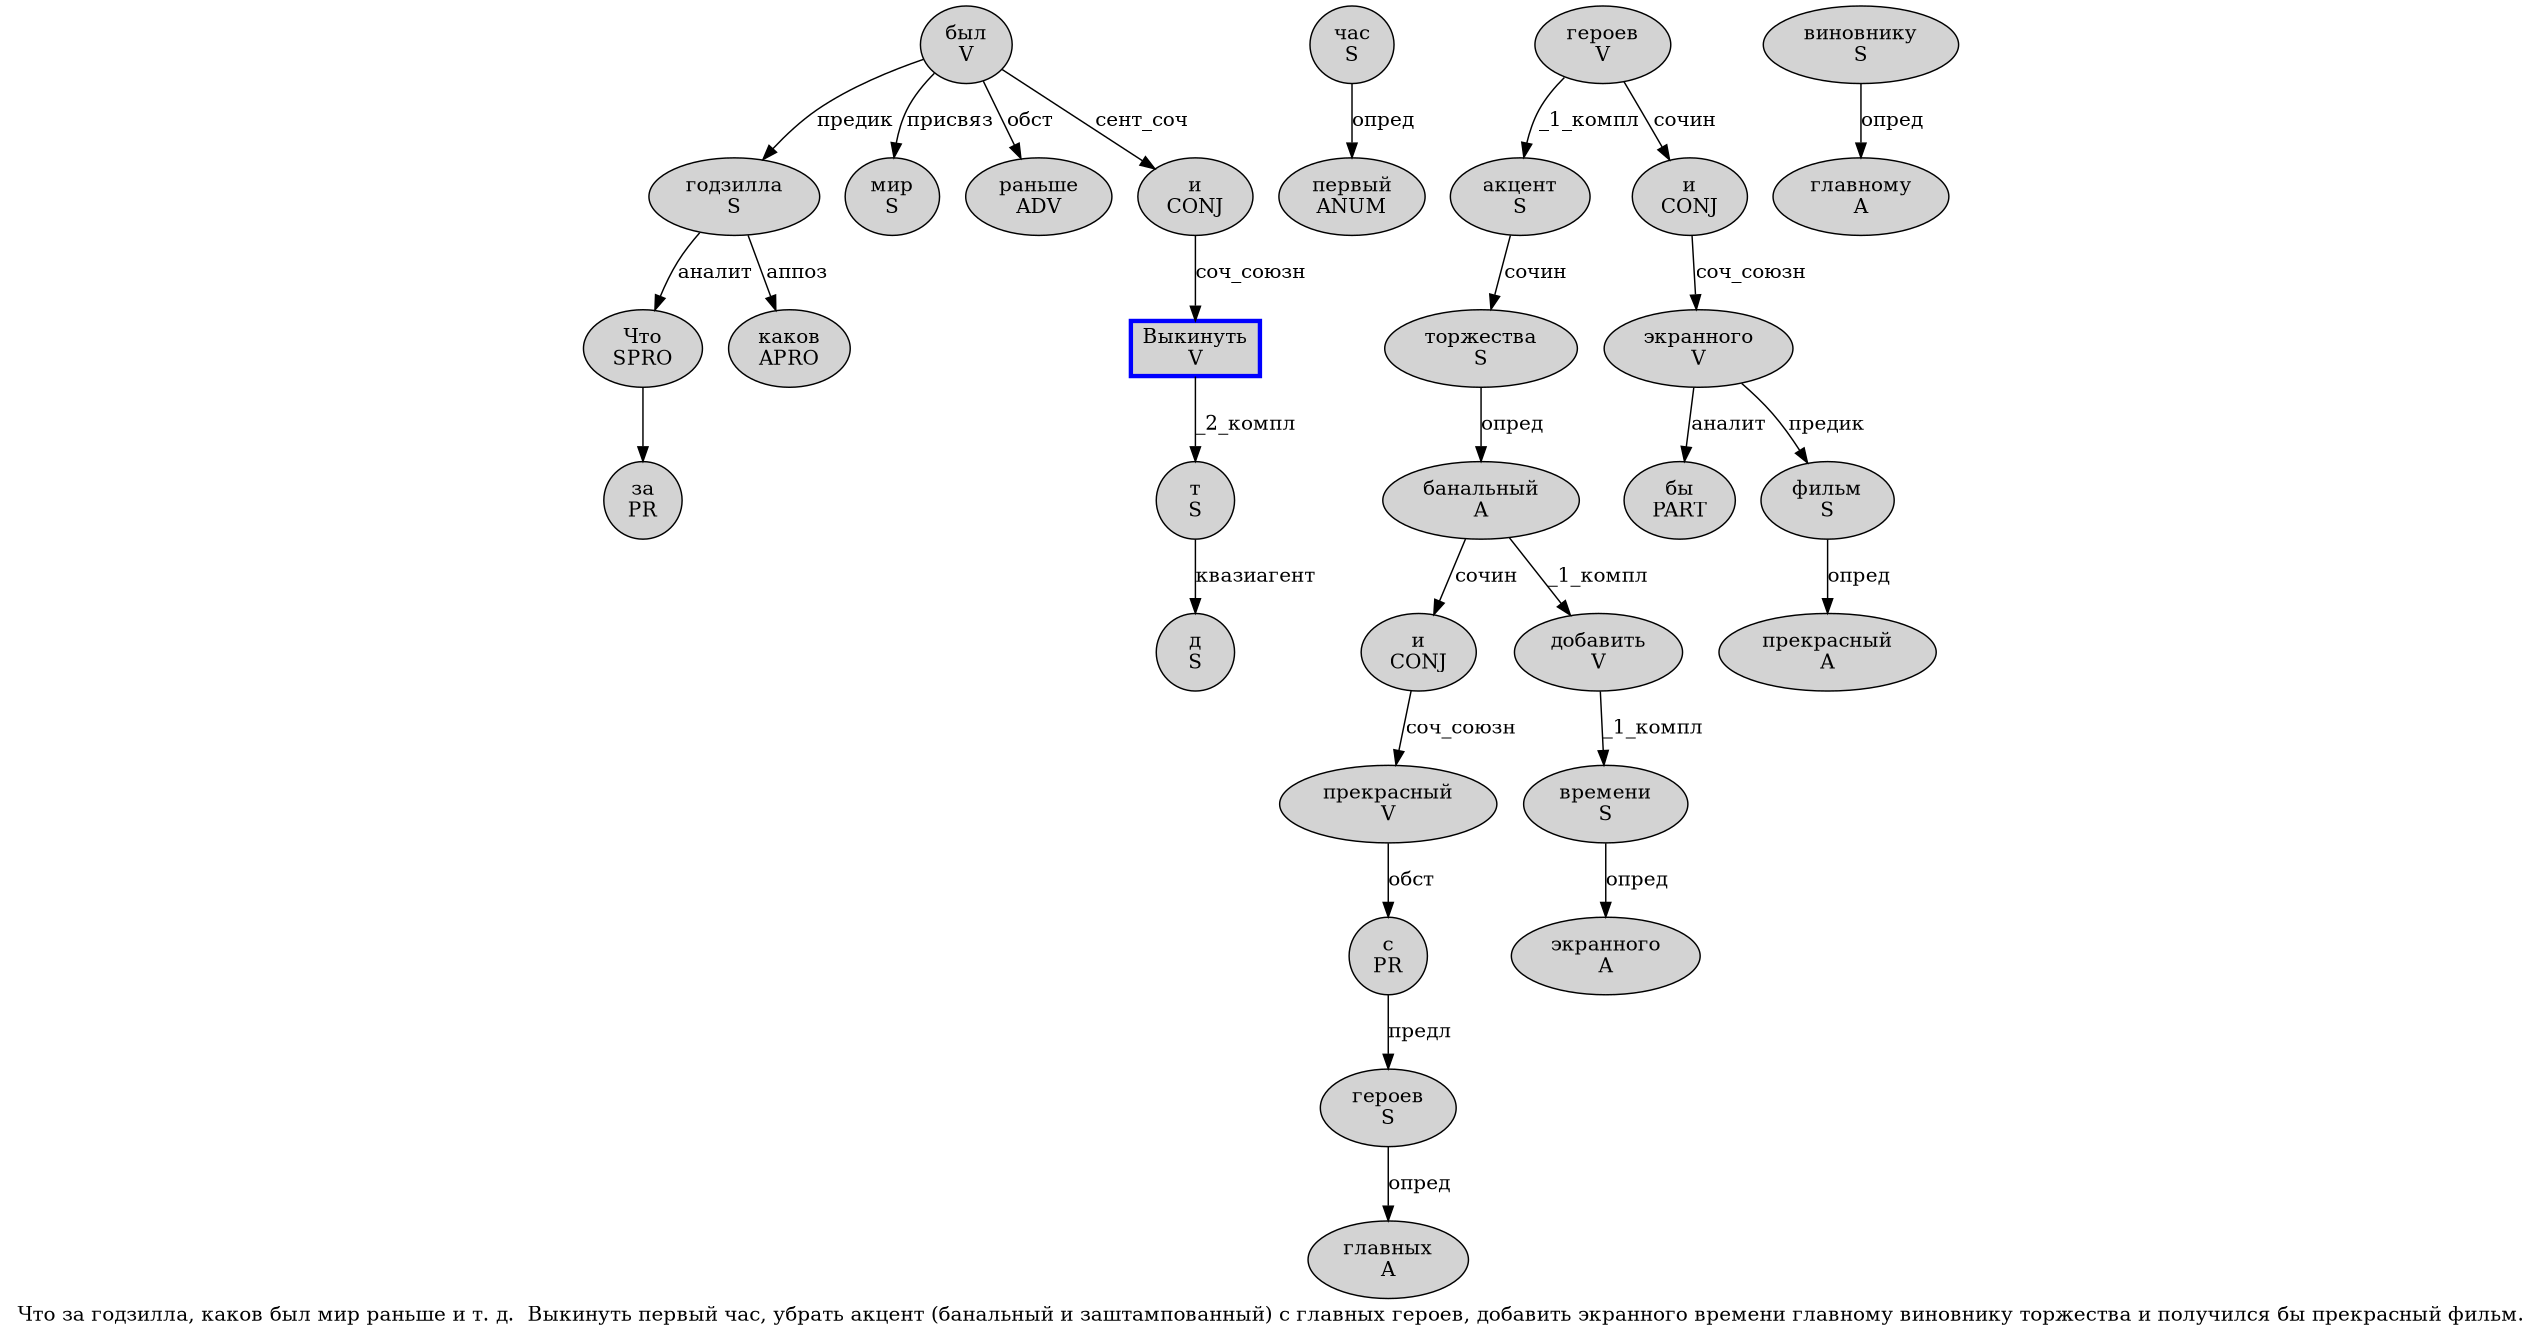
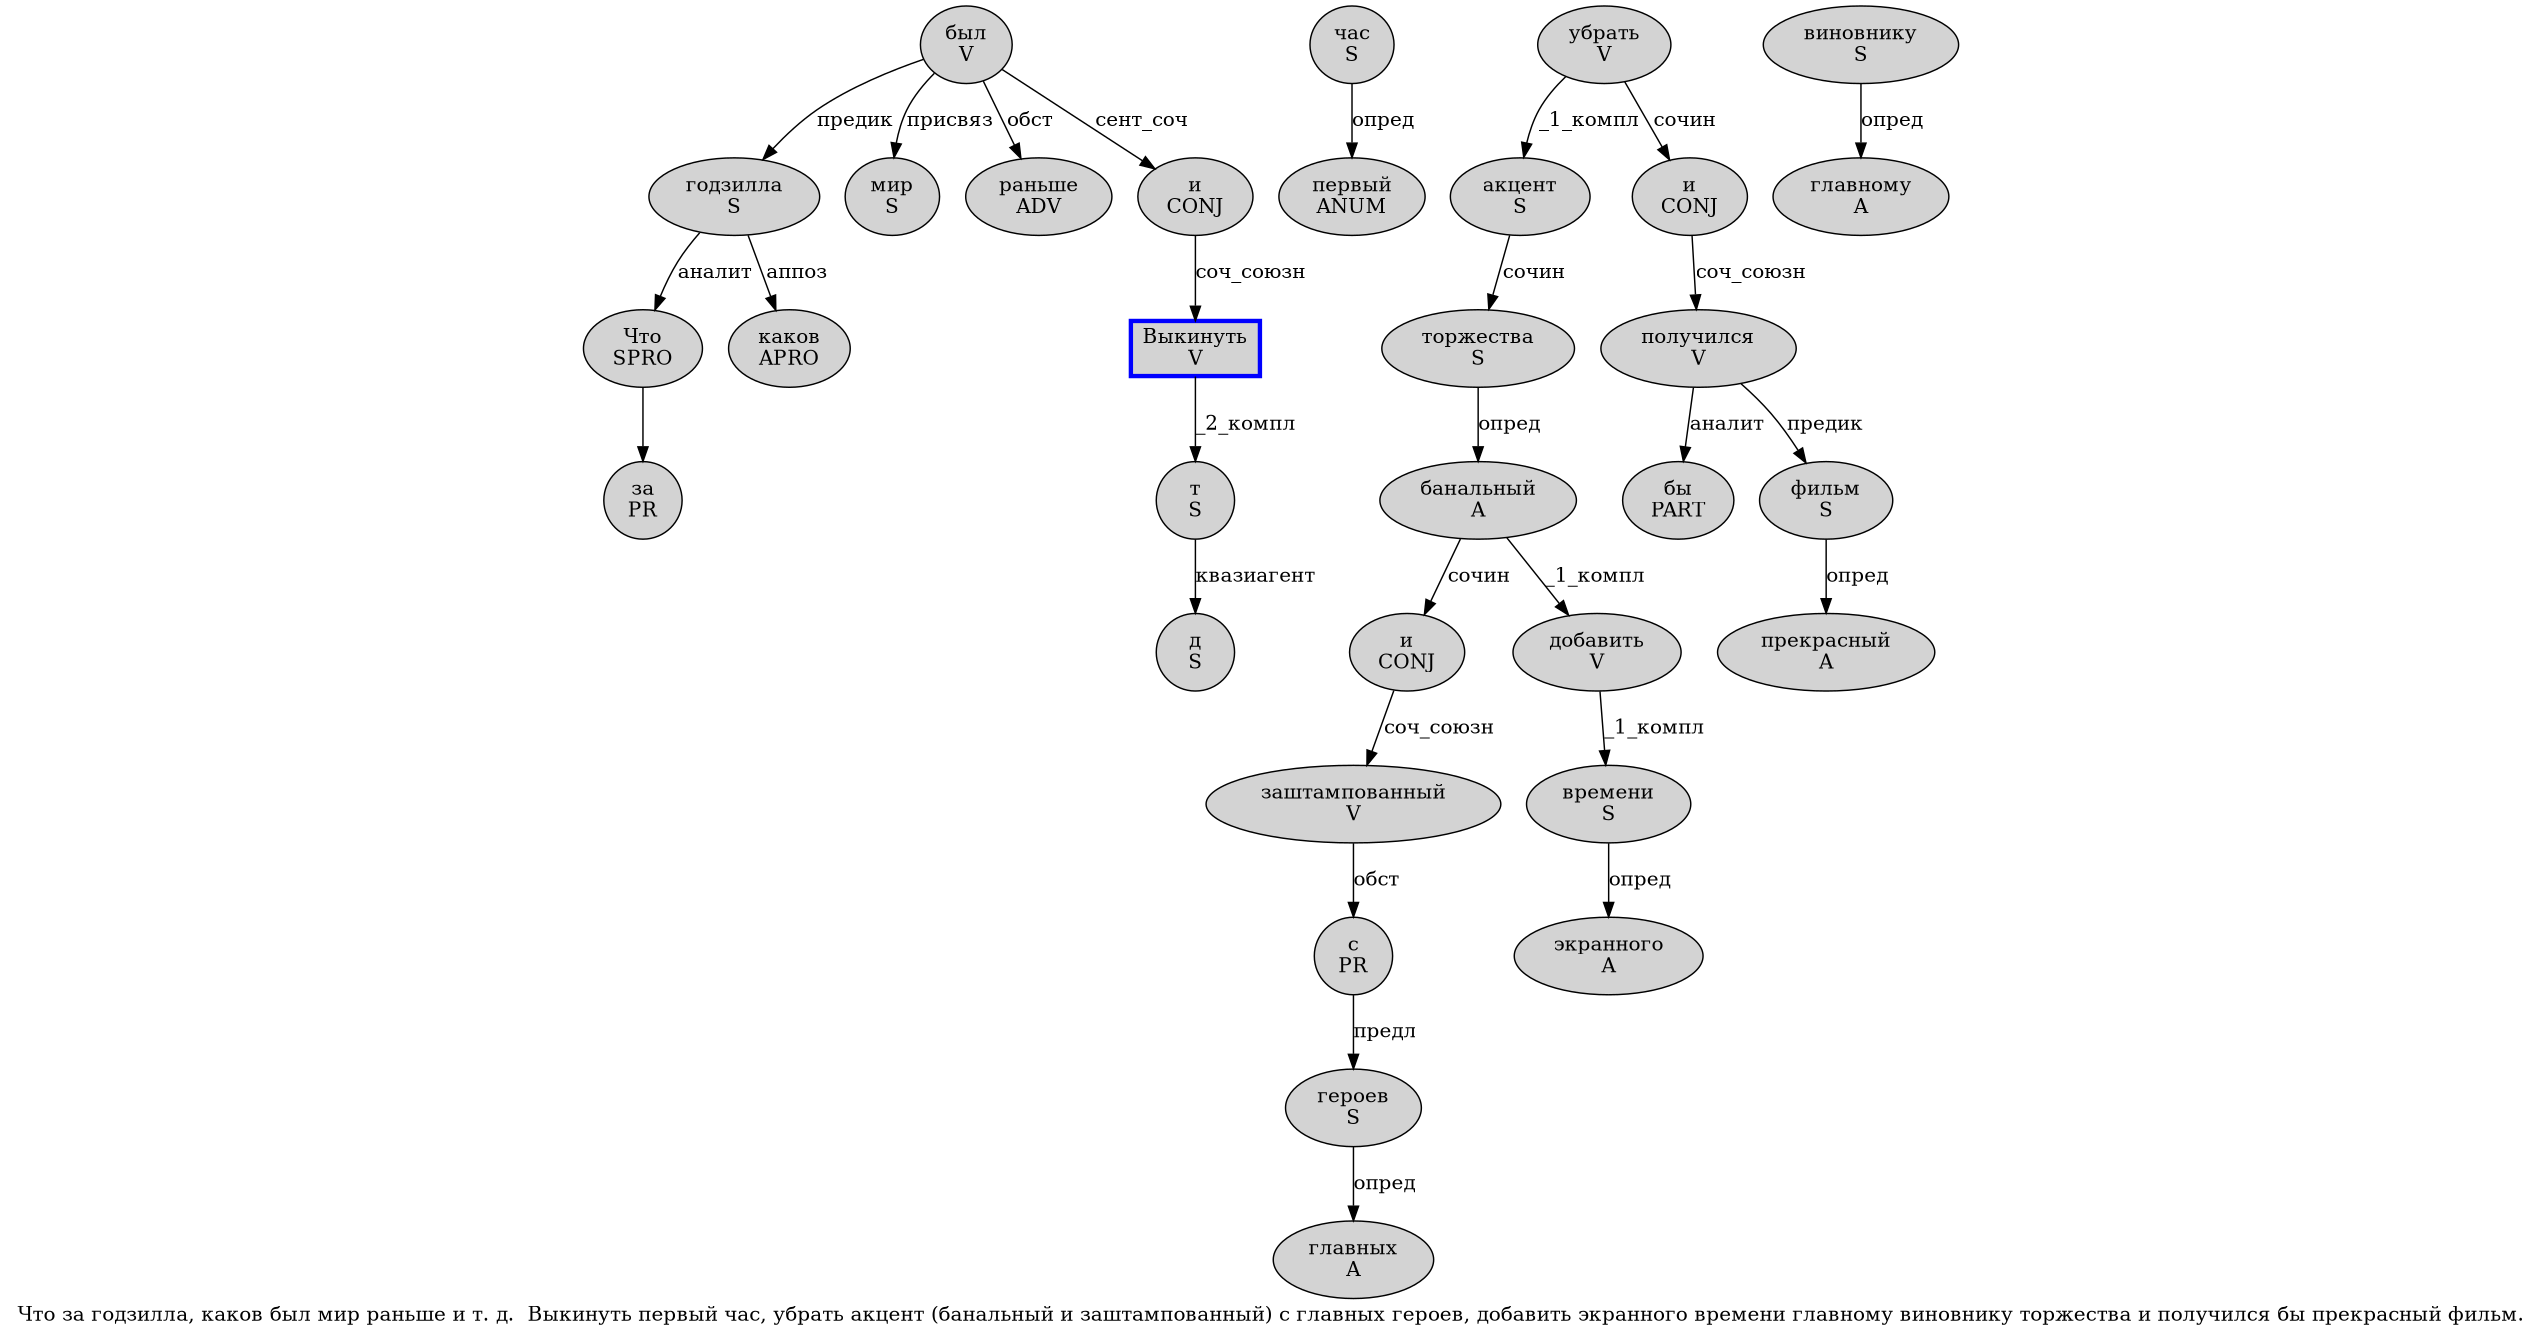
  digraph {
    label="Что за годзилла, каков был мир раньше и т. д.  Выкинуть первый час, убрать акцент (банальный и заштампованный) с главных героев, добавить экранного времени главному виновнику торжества и получился бы прекрасный фильм."
    node [fillcolor=lightgray penwidth=1 shape=ellipse style=filled]
    n1 [label="Что\nSPRO"]
    n2 [label="за\nPR"]
    n3 [label="годзилла\nS"]
    n4 [label="каков\nAPRO"]
    n5 [label="был\nV"]
    n6 [label="мир\nS"]
    n7 [label="раньше\nADV"]
    n8 [label="и\nCONJ"]
    n9 [color=blue label="Выкинуть\nV" penwidth=3 shape=box]
    n10 [label="т\nS"]
    n11 [label="д\nS"]
    n12 [label="первый\nANUM"]
    n13 [label="час\nS"]
-   n14 [label="героев\nV"]
+   n14 [label="убрать\nV"]
    n15 [label="акцент\nS"]
    n16 [label="и\nCONJ"]
    n17 [label="торжества\nS"]
-   n18 [label="экранного\nV"]
+   n18 [label="получился\nV"]
    n19 [label="банальный\nA"]
    n20 [label="и\nCONJ"]
    n21 [label="добавить\nV"]
-   n22 [label="прекрасный\nV"]
+   n22 [label="заштампованный\nV"]
    n23 [label="времени\nS"]
    n24 [label="с\nPR"]
    n25 [label="героев\nS"]
    n26 [label="главных\nA"]
    n27 [label="экранного\nA"]
    n28 [label="главному\nA"]
    n29 [label="виновнику\nS"]
    n30 [label="бы\nPART"]
    n31 [label="фильм\nS"]
    n32 [label="прекрасный\nA"]
    n1 -> n2
    n3 -> n1 [label="аналит"]
    n3 -> n4 [label="аппоз"]
    n5 -> n3 [label="предик"]
    n5 -> n6 [label="присвяз"]
    n5 -> n7 [label="обст"]
    n5 -> n8 [label="сент_соч"]
    n8 -> n9 [label="соч_союзн"]
    n9 -> n10 [label="_2_компл"]
    n10 -> n11 [label="квазиагент"]
    n13 -> n12 [label="опред"]
    n14 -> n15 [label="_1_компл"]
    n14 -> n16 [label="сочин"]
    n15 -> n17 [label="сочин"]
    n16 -> n18 [label="соч_союзн"]
    n17 -> n19 [label="опред"]
    n18 -> n30 [label="аналит"]
    n18 -> n31 [label="предик"]
    n19 -> n20 [label="сочин"]
    n19 -> n21 [label="_1_компл"]
    n20 -> n22 [label="соч_союзн"]
    n21 -> n23 [label="_1_компл"]
    n22 -> n24 [label="обст"]
    n23 -> n27 [label="опред"]
    n24 -> n25 [label="предл"]
    n25 -> n26 [label="опред"]
    n29 -> n28 [label="опред"]
    n31 -> n32 [label="опред"]
  }
